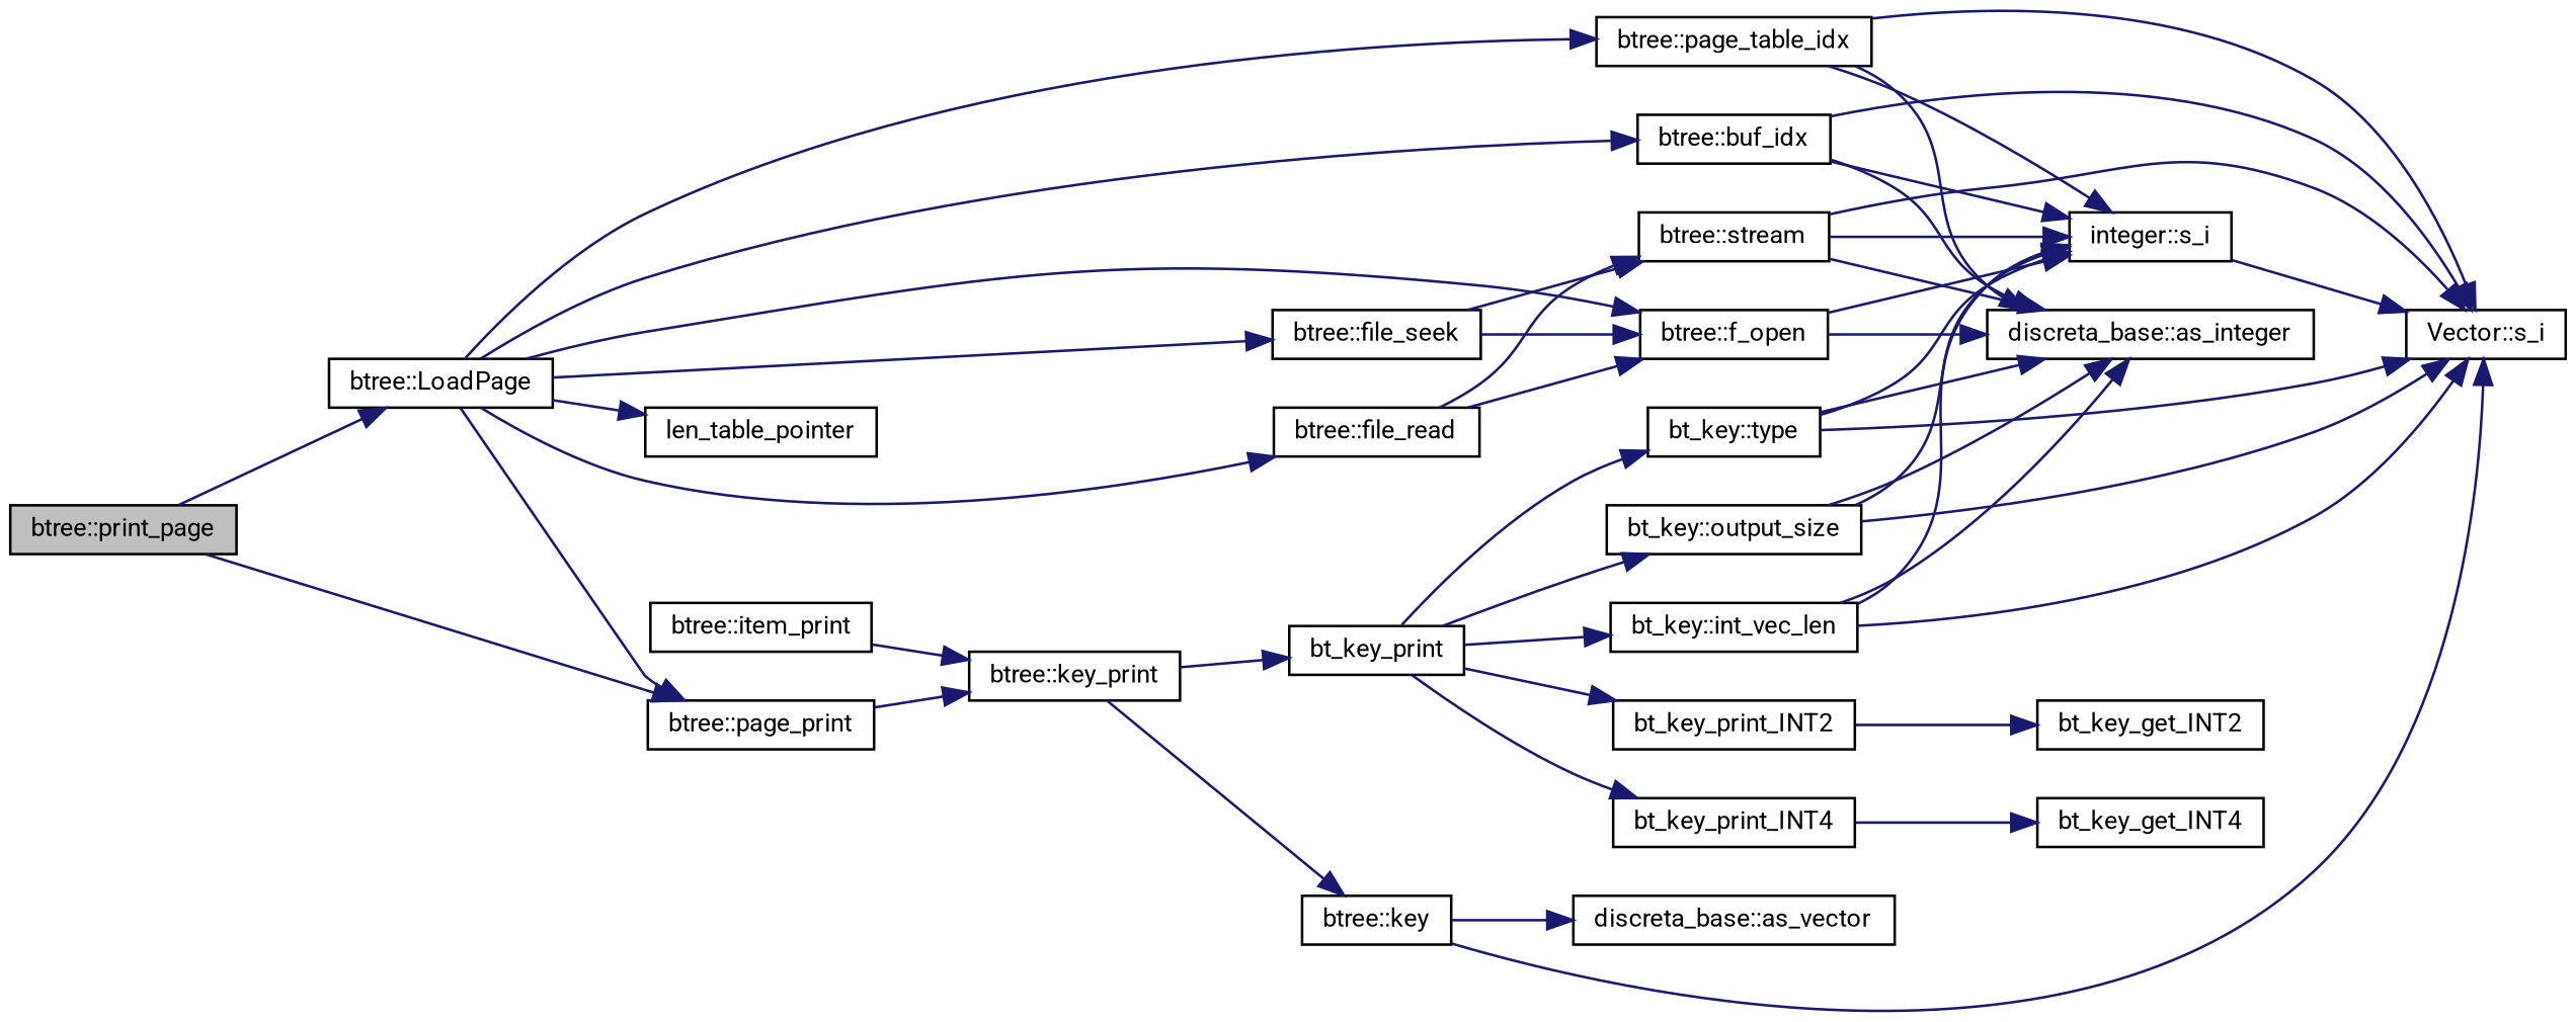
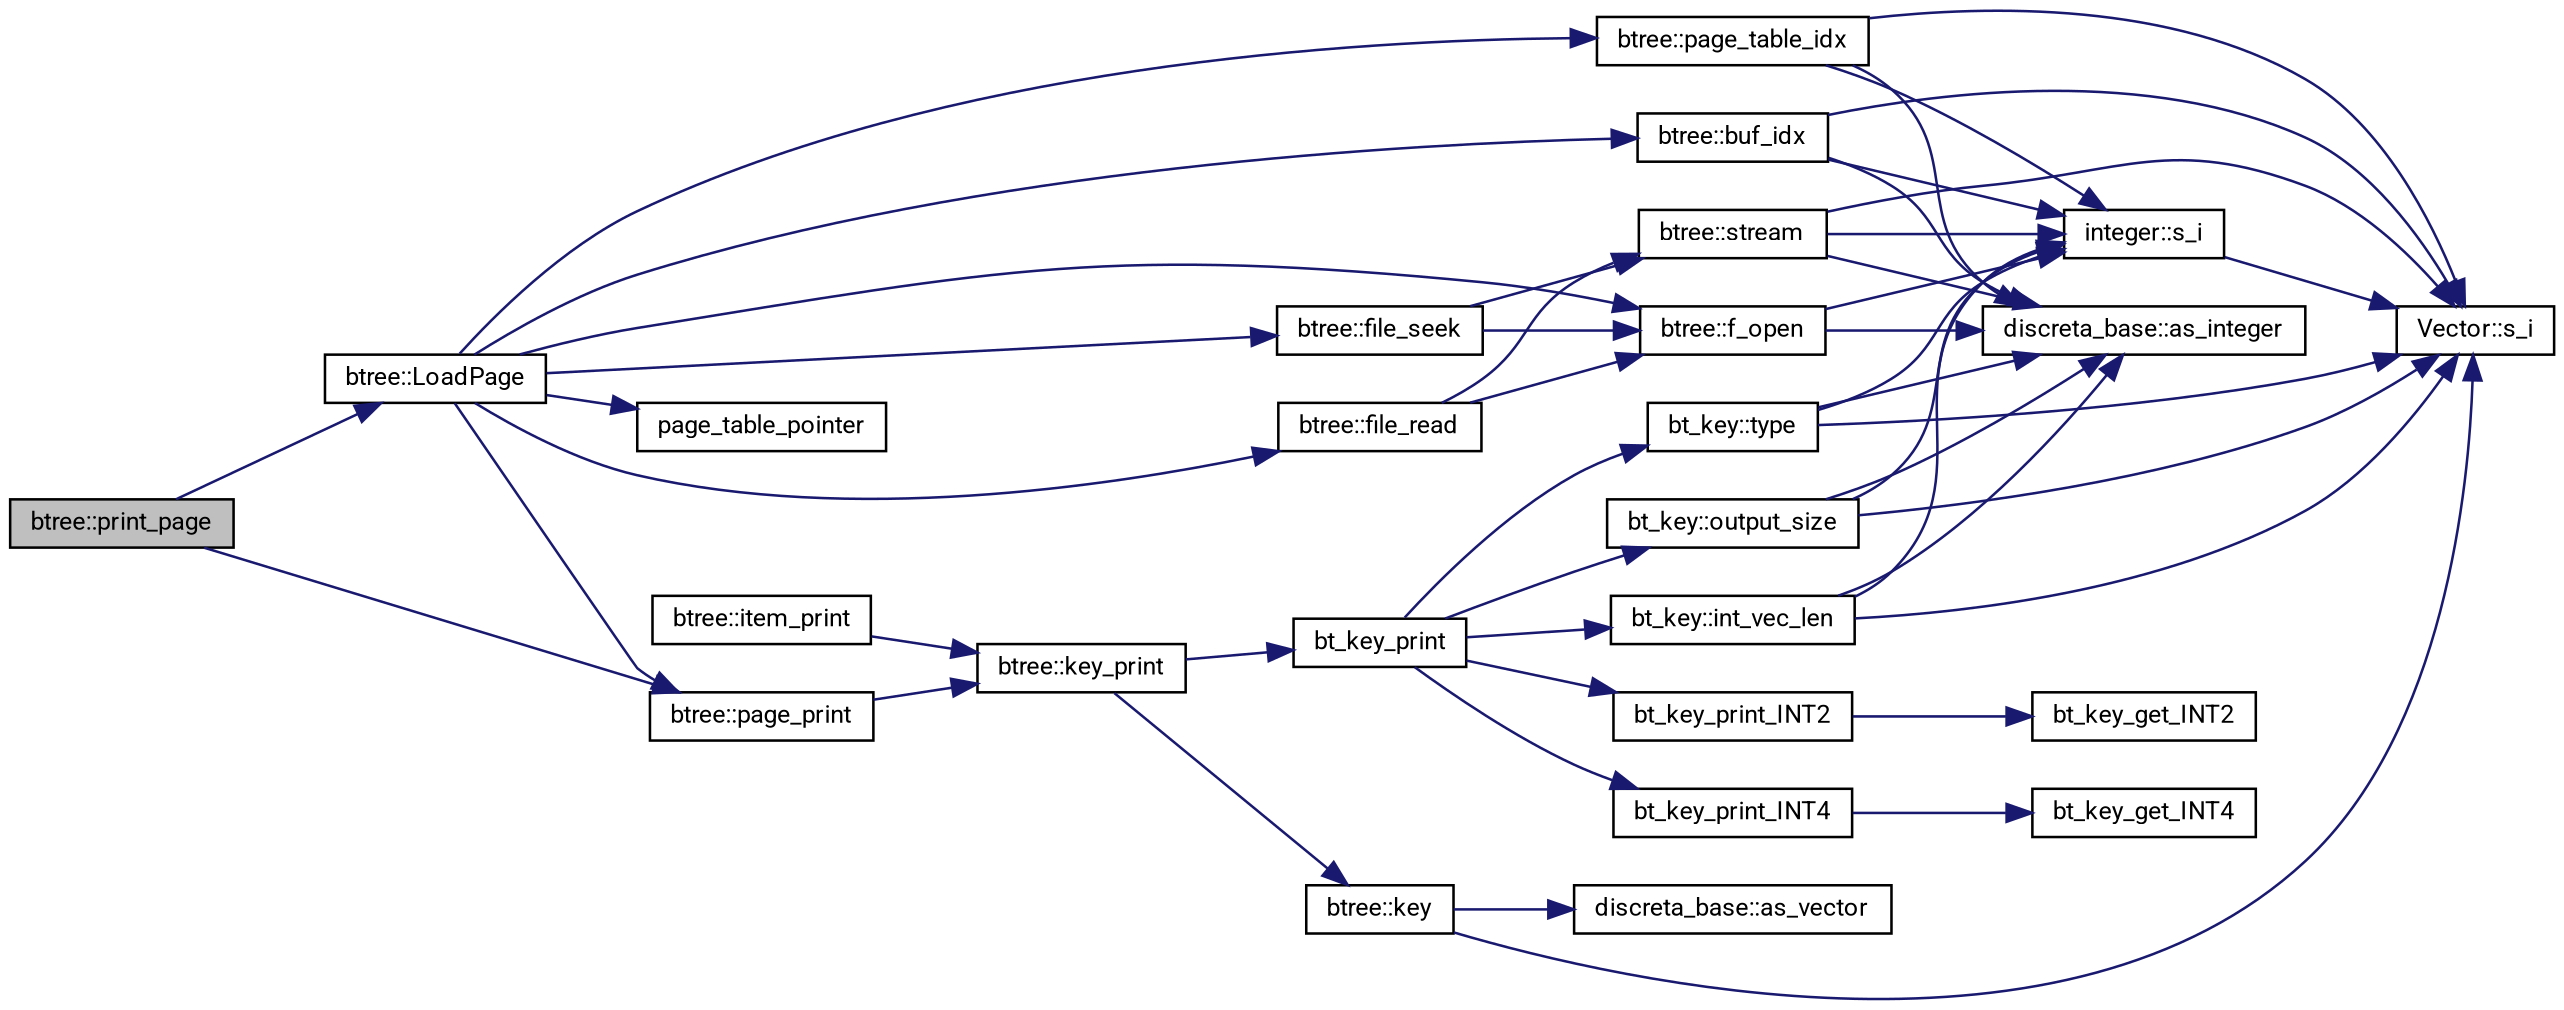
  digraph {
    fontname=Roboto
    rankdir=LR
    node [color=black fillcolor=white fontname=Roboto fontsize=10 shape=record style=filled]
    edge [color=midnightblue fontname=Roboto fontsize=10 labelfontname=Helvetica labelfontsize=10 style=solid]
    n1 [fillcolor=grey75 fontcolor=black height=0.2 label="btree::print_page" width=0.4]
    n2 [height=0.2 label="btree::LoadPage" width=0.4]
    n3 [height=0.2 label="btree::page_print" width=0.4]
    n4 [height=0.2 label="btree::f_open" width=0.4]
    n5 [height=0.2 label="btree::buf_idx" width=0.4]
-   n6 [height=0.2 label=len_table_pointer width=0.4]
+   n6 [height=0.2 label=page_table_pointer width=0.4]
    n7 [height=0.2 label="btree::page_table_idx" width=0.4]
    n8 [height=0.2 label="btree::file_seek" width=0.4]
    n9 [height=0.2 label="btree::file_read" width=0.4]
    n10 [height=0.2 label="btree::key_print" width=0.4]
    n11 [height=0.2 label="discreta_base::as_integer" width=0.4]
    n12 [height=0.2 label="integer::s_i" width=0.4]
    n13 [height=0.2 label="Vector::s_i" width=0.4]
    n14 [height=0.2 label="btree::stream" width=0.4]
    n15 [height=0.2 label="btree::item_print" width=0.4]
    n16 [height=0.2 label=bt_key_print width=0.4]
    n17 [height=0.2 label="btree::key" width=0.4]
    n18 [height=0.2 label="bt_key::type" width=0.4]
    n19 [height=0.2 label="bt_key::output_size" width=0.4]
    n20 [height=0.2 label=bt_key_print_INT4 width=0.4]
    n21 [height=0.2 label=bt_key_print_INT2 width=0.4]
    n22 [height=0.2 label="bt_key::int_vec_len" width=0.4]
    n23 [height=0.2 label="discreta_base::as_vector" width=0.4]
    n24 [height=0.2 label=bt_key_get_INT4 width=0.4]
    n25 [height=0.2 label=bt_key_get_INT2 width=0.4]
    n1 -> n2
    n1 -> n3
    n2 -> n3
    n2 -> n4
    n2 -> n5
    n2 -> n6
    n2 -> n7
    n2 -> n8
    n2 -> n9
    n3 -> n10
    n4 -> n11
    n4 -> n12
    n5 -> n11
    n5 -> n12
    n5 -> n13
    n7 -> n11
    n7 -> n12
    n7 -> n13
    n8 -> n4
    n8 -> n14
    n9 -> n4
    n9 -> n14
    n10 -> n16
    n10 -> n17
    n12 -> n13
    n14 -> n11
    n14 -> n12
    n14 -> n13
    n15 -> n10
    n16 -> n18
    n16 -> n19
    n16 -> n20
    n16 -> n21
    n16 -> n22
    n17 -> n13
    n17 -> n23
    n18 -> n11
    n18 -> n12
    n18 -> n13
    n19 -> n11
    n19 -> n12
    n19 -> n13
    n20 -> n24
    n21 -> n25
    n22 -> n11
    n22 -> n12
    n22 -> n13
  }
